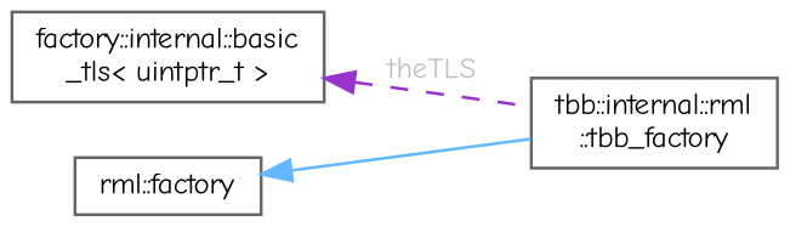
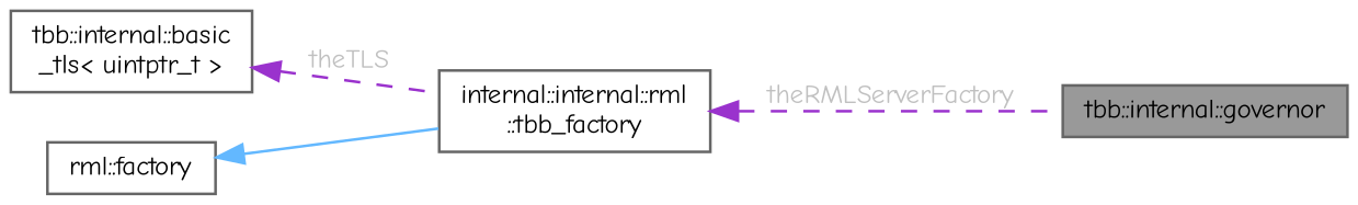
  digraph {
    fontname="Comic Neue"
    rankdir=LR
    node [color=gray40 fillcolor=white fontname="Comic Neue" fontsize=10 shape=box style=filled]
    edge [color=darkorchid3 dir=back fontcolor=grey fontname="Comic Neue" fontsize=10 labelfontname=Helvetica labelfontsize=10 style=dashed]
-   n2 [height=0.2 label="factory::internal::basic\l_tls\< uintptr_t \>" width=0.4]
-   n3 [height=0.2 label="tbb::internal::rml\l::tbb_factory" width=0.4]
+   n1 [fillcolor=grey60 fontcolor=black height=0.2 label="tbb::internal::governor" width=0.4]
+   n2 [height=0.2 label="tbb::internal::basic\l_tls\< uintptr_t \>" width=0.4]
+   n3 [height=0.2 label="internal::internal::rml\l::tbb_factory" width=0.4]
    n4 [height=0.2 label="rml::factory" width=0.4]
    n2 -> n3 [label=" theTLS"]
+   n3 -> n1 [label=" theRMLServerFactory"]
    n4 -> n3 [color=steelblue1 style=solid fontcolor=""]
  }
